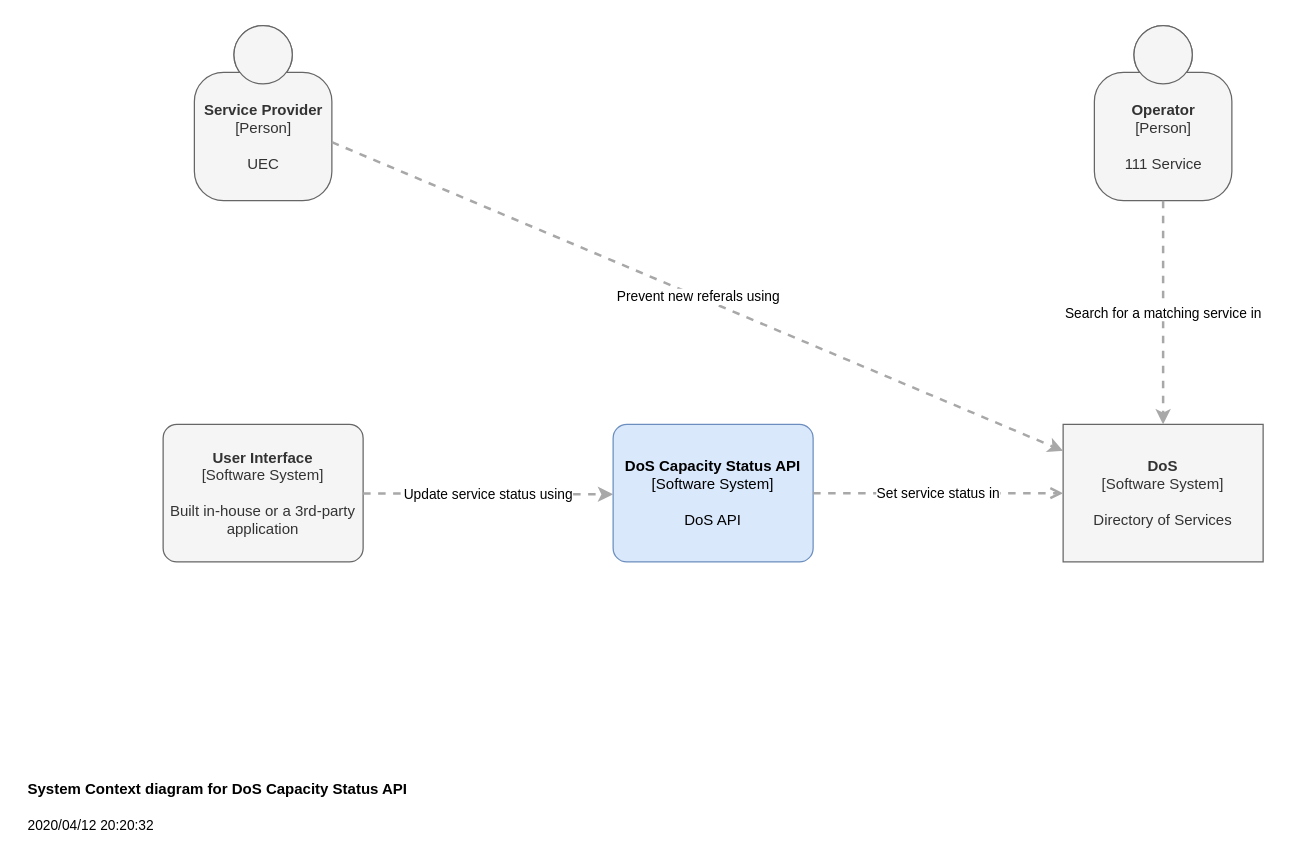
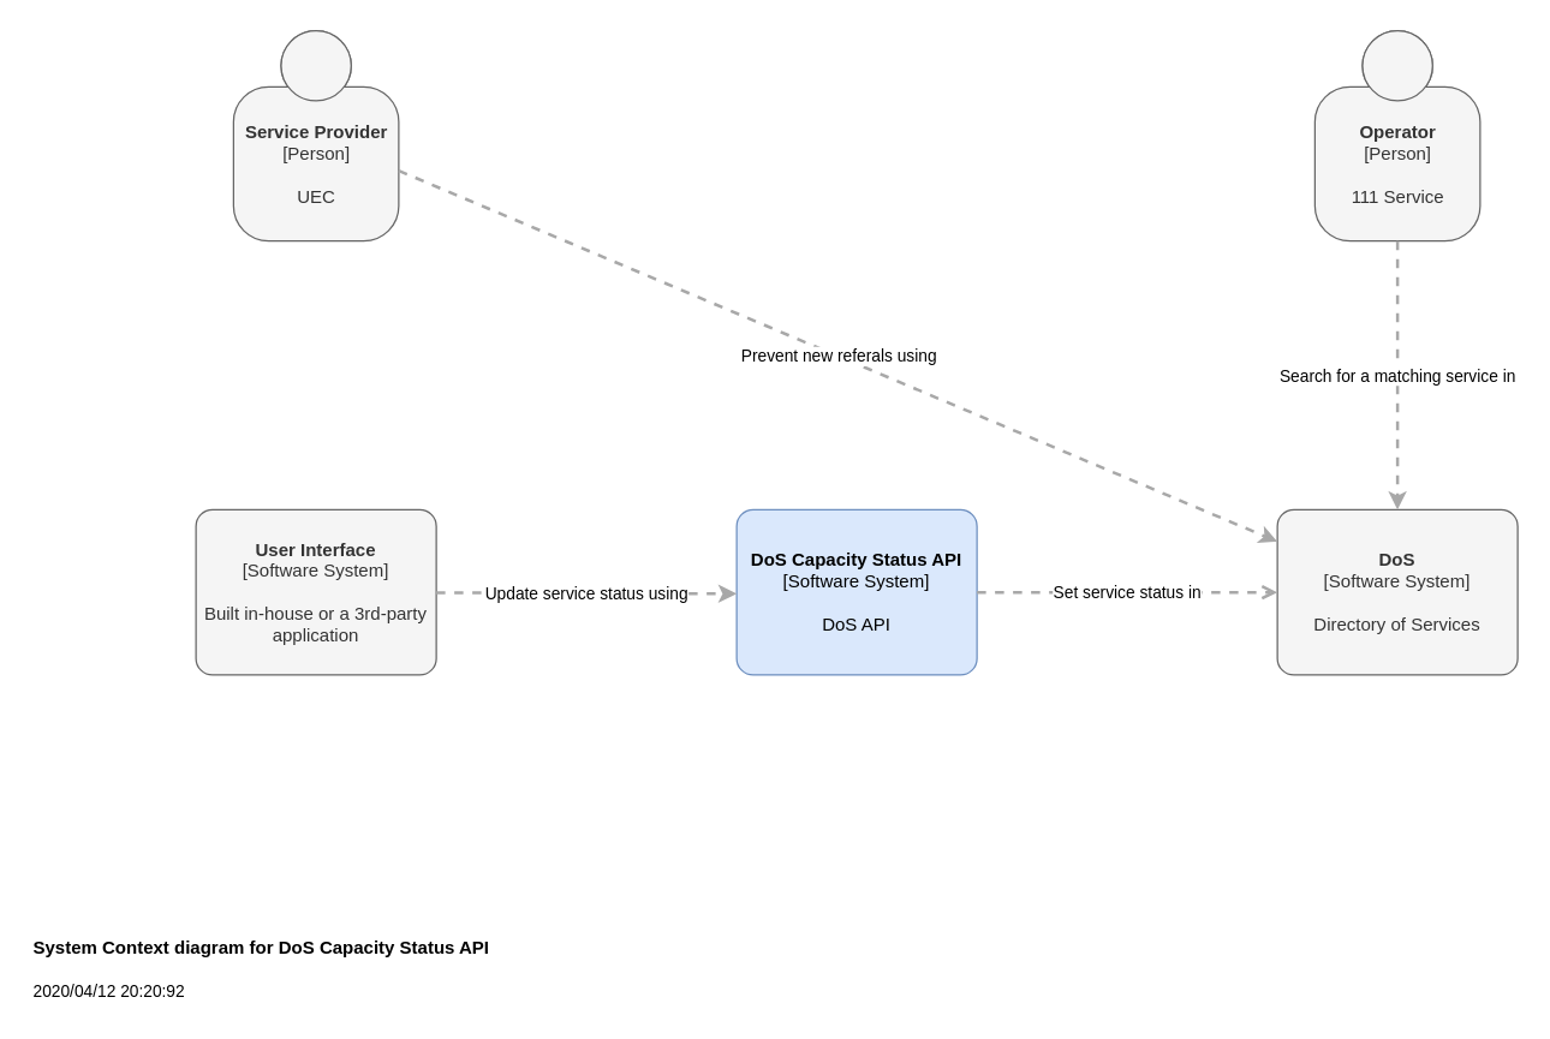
  <mxCell id="0" />
  <mxCell id="1" parent="0" />
  <mxCell id="2" value="&lt;b&gt;Service Provider&lt;/b&gt;&lt;div&gt;[Person]&lt;/div&gt;&lt;br&gt;&lt;div&gt;UEC&lt;/div&gt;" style="html=1;dashed=0;whitespace=wrap;fillColor=#f5f5f5;strokeColor=#666666;shape=mxgraph.c4.person;align=center;points=[[0.5,0,0],[1,0.5,0],[1,0.75,0],[0.75,1,0],[0.5,1,0],[0.25,1,0],[0,0.75,0],[0,0.5,0]];fontColor=#333333;" parent="1" vertex="1"><mxGeometry x="155" y="20" width="110.0" height="140" as="geometry" /></mxCell>
  <mxCell id="3" value="&lt;b&gt;User Interface&lt;br&gt;&lt;/b&gt;&lt;div&gt;[Software System]&lt;/div&gt;&lt;br&gt;&lt;div&gt;Built in-house or a 3rd-party application&lt;/div&gt;" style="rounded=1;whiteSpace=wrap;html=1;labelBackgroundColor=none;fillColor=#f5f5f5;fontColor=#333333;align=center;arcSize=10;strokeColor=#666666;points=[[0.25,0,0],[0.5,0,0],[0.75,0,0],[1,0.25,0],[1,0.5,0],[1,0.75,0],[0.75,1,0],[0.5,1,0],[0.25,1,0],[0,0.75,0],[0,0.5,0],[0,0.25,0]];" parent="1" vertex="1"><mxGeometry x="130" y="339" width="160" height="110.0" as="geometry" /></mxCell>
  <mxCell id="4" value="&lt;b&gt;DoS Capacity Status API&lt;/b&gt;&lt;br&gt;&lt;div&gt;[Software System]&lt;/div&gt;&lt;br&gt;&lt;div&gt;DoS API&lt;/div&gt;" style="rounded=1;whiteSpace=wrap;html=1;labelBackgroundColor=none;fillColor=#dae8fc;fontColor=#000000;align=center;arcSize=10;strokeColor=#6c8ebf;points=[[0.25,0,0],[0.5,0,0],[0.75,0,0],[1,0.25,0],[1,0.5,0],[1,0.75,0],[0.75,1,0],[0.5,1,0],[0.25,1,0],[0,0.75,0],[0,0.5,0],[0,0.25,0]];" parent="1" vertex="1"><mxGeometry x="490" y="339" width="160" height="110.0" as="geometry" /></mxCell>
- <mxCell id="5" value="&lt;b&gt;DoS&lt;/b&gt;&lt;br&gt;&lt;div&gt;[Software System]&lt;/div&gt;&lt;br&gt;&lt;div&gt;Directory of Services&lt;/div&gt;" style="whiteSpace=wrap;html=1;labelBackgroundColor=none;fillColor=#f5f5f5;fontColor=#333333;align=center;arcSize=10;strokeColor=#666666;points=[[0.25,0,0],[0.5,0,0],[0.75,0,0],[1,0.25,0],[1,0.5,0],[1,0.75,0],[0.75,1,0],[0.5,1,0],[0.25,1,0],[0,0.75,0],[0,0.5,0],[0,0.25,0]];rounded=0;" parent="1" vertex="1"><mxGeometry x="850" y="339" width="160" height="110.0" as="geometry" /></mxCell>
+ <mxCell id="5" value="&lt;b&gt;DoS&lt;/b&gt;&lt;br&gt;&lt;div&gt;[Software System]&lt;/div&gt;&lt;br&gt;&lt;div&gt;Directory of Services&lt;/div&gt;" style="rounded=1;whiteSpace=wrap;html=1;labelBackgroundColor=none;fillColor=#f5f5f5;fontColor=#333333;align=center;arcSize=10;strokeColor=#666666;points=[[0.25,0,0],[0.5,0,0],[0.75,0,0],[1,0.25,0],[1,0.5,0],[1,0.75,0],[0.75,1,0],[0.5,1,0],[0.25,1,0],[0,0.75,0],[0,0.5,0],[0,0.25,0]];" parent="1" vertex="1"><mxGeometry x="850" y="339" width="160" height="110.0" as="geometry" /></mxCell>
  <mxCell id="6" value="&lt;b&gt;Operator&lt;/b&gt;&lt;div&gt;[Person]&lt;/div&gt;&lt;br&gt;&lt;div&gt;111 Service&lt;/div&gt;" style="html=1;dashed=0;whitespace=wrap;fillColor=#f5f5f5;strokeColor=#666666;shape=mxgraph.c4.person;align=center;points=[[0.5,0,0],[1,0.5,0],[1,0.75,0],[0.75,1,0],[0.5,1,0],[0.25,1,0],[0,0.75,0],[0,0.5,0]];fontColor=#333333;" parent="1" vertex="1"><mxGeometry x="875" y="20" width="110.0" height="140" as="geometry" /></mxCell>
  <mxCell id="7" value="&lt;div style=&quot;text-align: left&quot;&gt;&lt;div style=&quot;text-align: center&quot;&gt;Prevent new referals using&lt;/div&gt;&lt;/div&gt;" style="edgeStyle=none;rounded=0;html=1;jettySize=auto;orthogonalLoop=1;strokeColor=#A8A8A8;strokeWidth=2;fontColor=#000000;jumpStyle=none;dashed=1;" parent="1" source="2" target="5" edge="1"><mxGeometry width="200" relative="1" as="geometry"><mxPoint x="490" y="420" as="sourcePoint" /><mxPoint x="690" y="420" as="targetPoint" /></mxGeometry></mxCell>
  <mxCell id="8" value="&lt;div style=&quot;text-align: left&quot;&gt;&lt;div style=&quot;text-align: center&quot;&gt;Set service status in&lt;/div&gt;&lt;/div&gt;" style="edgeStyle=none;rounded=0;html=1;entryX=0;entryY=0.5;jettySize=auto;orthogonalLoop=1;strokeColor=#A8A8A8;strokeWidth=2;fontColor=#000000;jumpStyle=none;dashed=1;entryDx=0;entryDy=0;entryPerimeter=0;endArrow=open;" parent="1" source="4" target="5" edge="1"><mxGeometry width="200" relative="1" as="geometry"><mxPoint x="260" y="230" as="sourcePoint" /><mxPoint x="260" y="349" as="targetPoint" /></mxGeometry></mxCell>
  <mxCell id="9" value="&lt;div style=&quot;text-align: left&quot;&gt;&lt;div style=&quot;text-align: center&quot;&gt;Search for a matching service in&lt;/div&gt;&lt;/div&gt;" style="edgeStyle=none;rounded=0;html=1;jettySize=auto;orthogonalLoop=1;strokeColor=#A8A8A8;strokeWidth=2;fontColor=#000000;jumpStyle=none;dashed=1;exitX=0.5;exitY=1;exitDx=0;exitDy=0;exitPerimeter=0;" parent="1" source="6" target="5" edge="1"><mxGeometry width="200" relative="1" as="geometry"><mxPoint x="660" y="404" as="sourcePoint" /><mxPoint x="820" y="404" as="targetPoint" /></mxGeometry></mxCell>
  <mxCell id="10" value="&lt;div style=&quot;text-align: left&quot;&gt;&lt;div style=&quot;text-align: center&quot;&gt;Update service status using&lt;/div&gt;&lt;/div&gt;" style="edgeStyle=none;rounded=0;html=1;jettySize=auto;orthogonalLoop=1;strokeColor=#A8A8A8;strokeWidth=2;fontColor=#000000;jumpStyle=none;dashed=1;" parent="1" source="3" edge="1"><mxGeometry width="200" relative="1" as="geometry"><mxPoint x="660" y="404" as="sourcePoint" /><mxPoint x="490" y="395" as="targetPoint" /></mxGeometry></mxCell>
- <mxCell id="11" value="&lt;b&gt;System Context diagram for DoS Capacity Status API&lt;/b&gt;&lt;br style=&quot;font-size: 11px&quot;&gt;&lt;font style=&quot;font-size: 11px&quot;&gt;&lt;br&gt;&lt;font style=&quot;font-size: 11px&quot;&gt;2020/04/12 20:20:32&lt;/font&gt;&lt;/font&gt;" style="text;html=1;strokeColor=none;fillColor=none;align=left;verticalAlign=middle;whiteSpace=wrap;rounded=0;" parent="1" vertex="1"><mxGeometry x="20" y="620" width="430" height="50" as="geometry" /></mxCell>
+ <mxCell id="11" value="&lt;b&gt;System Context diagram for DoS Capacity Status API&lt;/b&gt;&lt;br style=&quot;font-size: 11px&quot;&gt;&lt;font style=&quot;font-size: 11px&quot;&gt;&lt;br&gt;&lt;font style=&quot;font-size: 11px&quot;&gt;2020/04/12 20:20:92&lt;/font&gt;&lt;/font&gt;" style="text;html=1;strokeColor=none;fillColor=none;align=left;verticalAlign=middle;whiteSpace=wrap;rounded=0;" parent="1" vertex="1"><mxGeometry x="20" y="620" width="430" height="50" as="geometry" /></mxCell>
